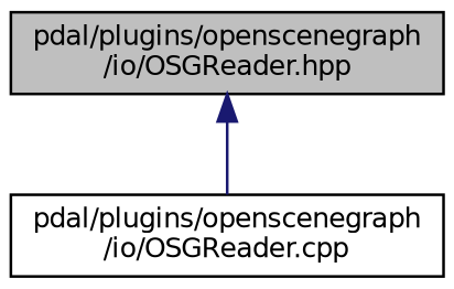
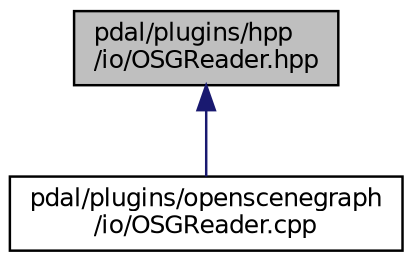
  digraph {
    node [color=black fontname=Helvetica fontsize=10 shape=record style=filled]
-   n1 [fillcolor=grey75 fontcolor=black height=0.2 label="pdal/plugins/openscenegraph\l/io/OSGReader.hpp" width=0.4]
+   n1 [fillcolor=grey75 fontcolor=black height=0.2 label="pdal/plugins/hpp\l/io/OSGReader.hpp" width=0.4]
    n2 [fillcolor=white height=0.2 label="pdal/plugins/openscenegraph\l/io/OSGReader.cpp" width=0.4]
    n1 -> n2 [color=midnightblue dir=back fontname=Helvetica fontsize=10 labelfontname=Helvetica labelfontsize=10 style=solid]
  }
